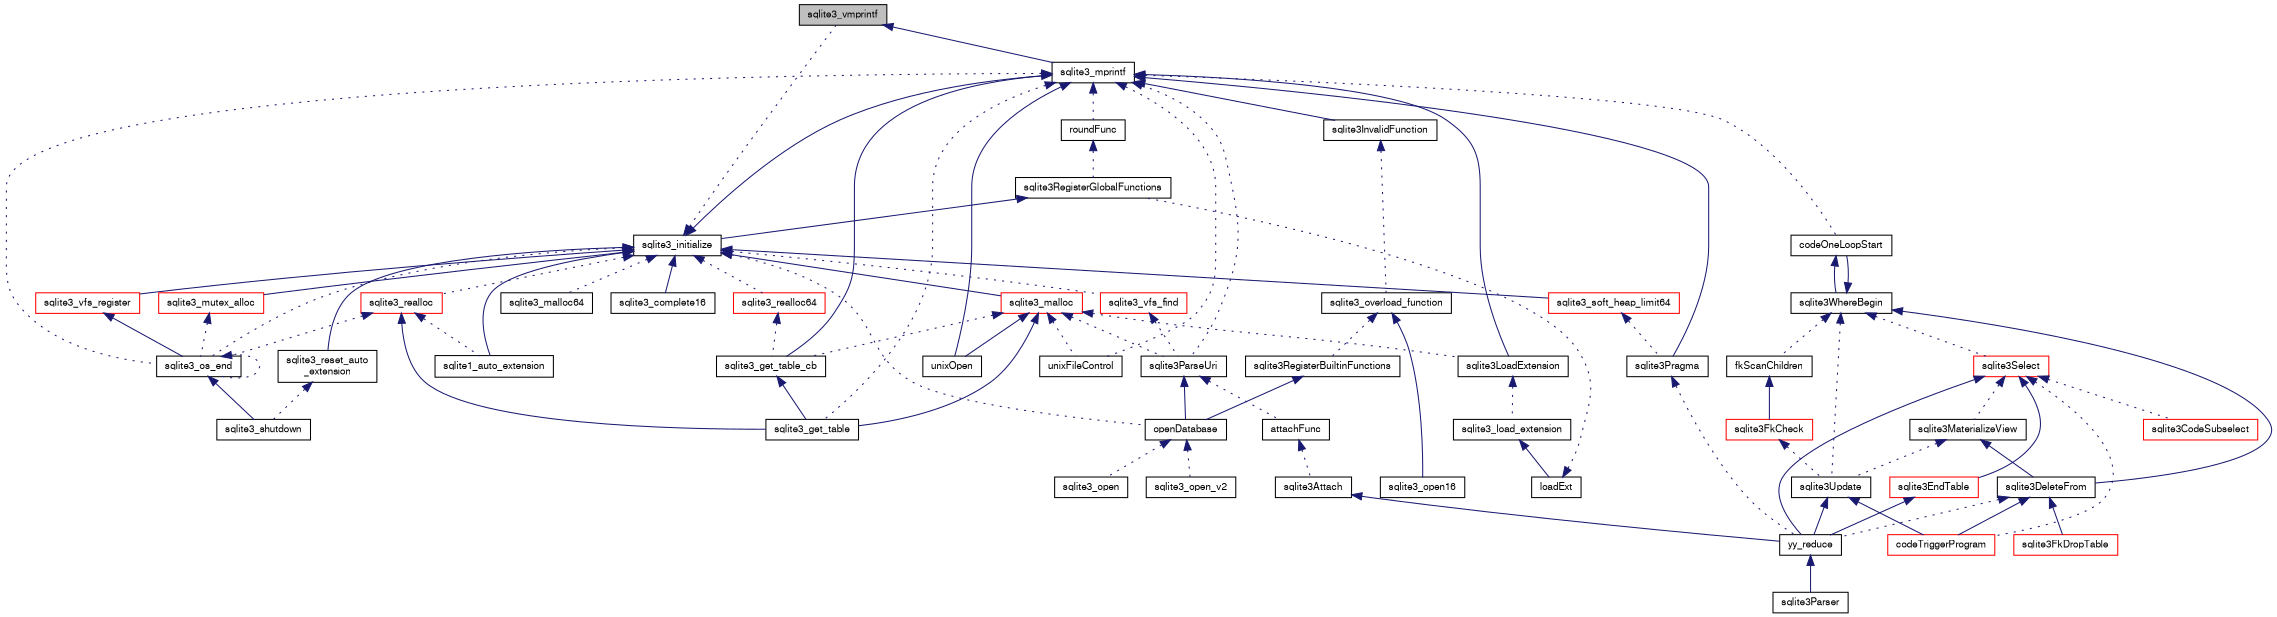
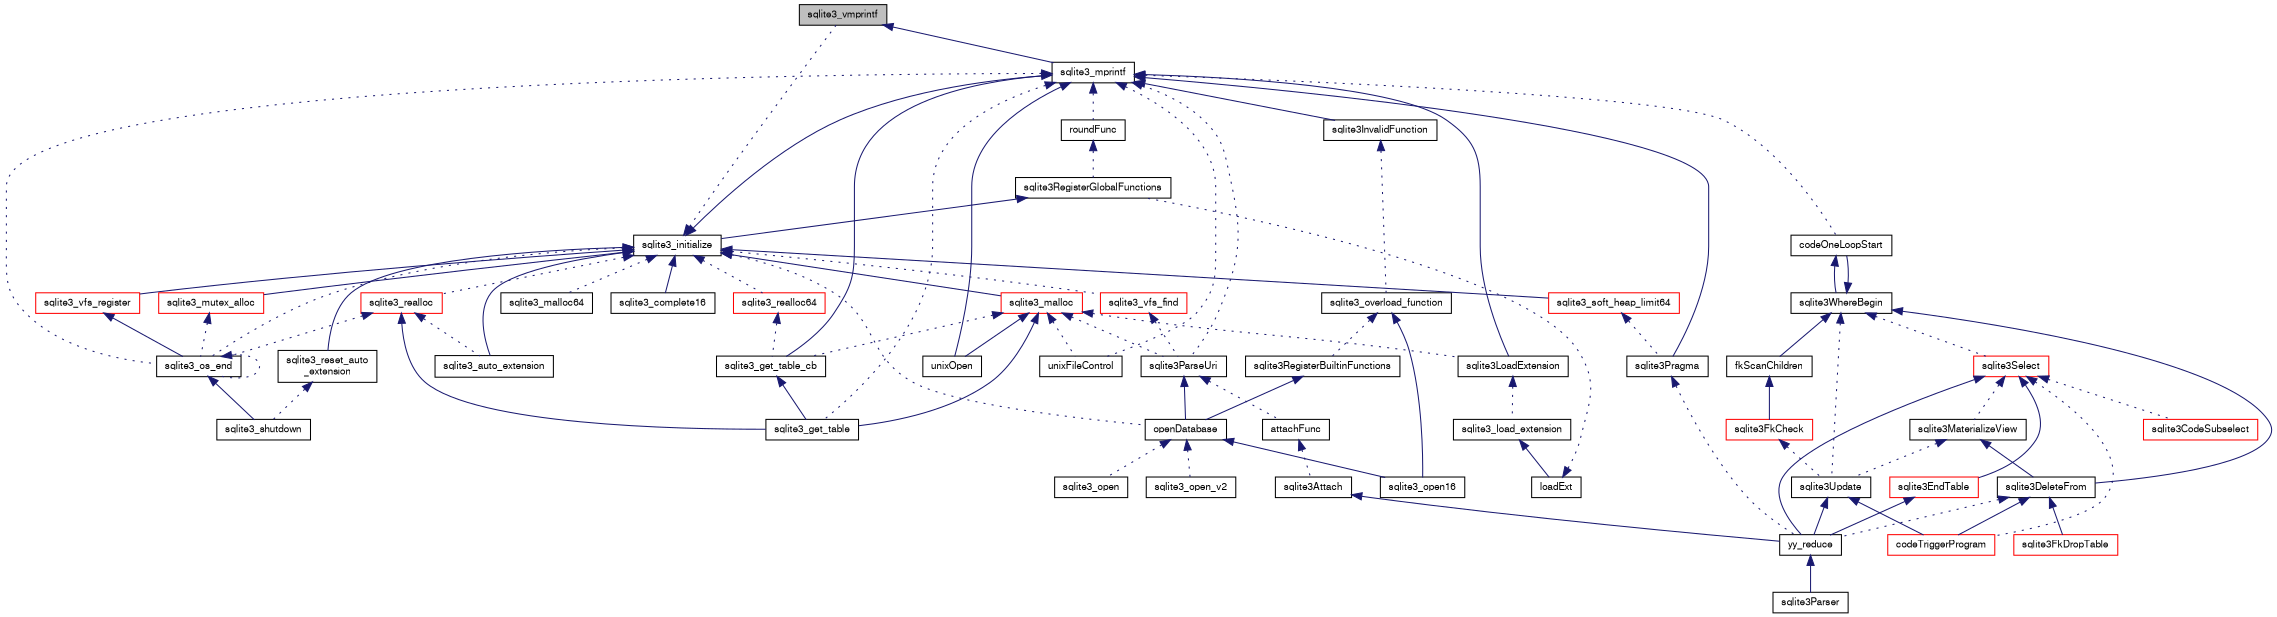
  digraph {
    rankdir=TB
    node [color=black fillcolor=white fontname=FreeSans fontsize=10 shape=record style=filled]
    edge [color=midnightblue dir=back fontname=FreeSans fontsize=10 labelfontname=FreeSans labelfontsize=10 style=dotted]
    n1 [fillcolor=grey75 fontcolor=black height=0.2 label=sqlite3_vmprintf width=0.4]
    n2 [height=0.2 label=sqlite3_mprintf width=0.4]
    n3 [height=0.2 label=unixFileControl width=0.4]
    n4 [height=0.2 label=unixOpen width=0.4]
    n5 [height=0.2 label=sqlite3_os_end width=0.4]
    n6 [height=0.2 label=sqlite3InvalidFunction width=0.4]
    n7 [height=0.2 label=roundFunc width=0.4]
    n8 [height=0.2 label=sqlite3ParseUri width=0.4]
    n9 [height=0.2 label=sqlite3Pragma width=0.4]
    n10 [height=0.2 label=sqlite3LoadExtension width=0.4]
    n11 [height=0.2 label=sqlite3_get_table_cb width=0.4]
    n12 [height=0.2 label=sqlite3_get_table width=0.4]
    n13 [height=0.2 label=codeOneLoopStart width=0.4]
    n14 [height=0.2 label=sqlite3_shutdown width=0.4]
    n15 [height=0.2 label=sqlite3_overload_function width=0.4]
    n16 [height=0.2 label=sqlite3RegisterGlobalFunctions width=0.4]
    n17 [height=0.2 label=openDatabase width=0.4]
    n18 [height=0.2 label=attachFunc width=0.4]
    n19 [height=0.2 label=yy_reduce width=0.4]
    n20 [height=0.2 label=sqlite3_load_extension width=0.4]
    n21 [height=0.2 label=sqlite3WhereBegin width=0.4]
    n22 [height=0.2 label=sqlite3RegisterBuiltinFunctions width=0.4]
    n23 [height=0.2 label=sqlite3_open16 width=0.4]
    n24 [height=0.2 label=sqlite3_open width=0.4]
    n25 [height=0.2 label=sqlite3_open_v2 width=0.4]
    n26 [height=0.2 label=sqlite3_initialize width=0.4]
    n27 [color=red height=0.2 label=sqlite3_vfs_find width=0.4]
    n28 [color=red height=0.2 label=sqlite3_vfs_register width=0.4]
    n29 [color=red height=0.2 label=sqlite3_mutex_alloc width=0.4]
    n30 [color=red height=0.2 label=sqlite3_soft_heap_limit64 width=0.4]
    n31 [color=red height=0.2 label=sqlite3_malloc width=0.4]
    n32 [height=0.2 label=sqlite3_malloc64 width=0.4]
    n33 [color=red height=0.2 label=sqlite3_realloc width=0.4]
-   n34 [height=0.2 label=sqlite1_auto_extension width=0.4]
+   n34 [height=0.2 label=sqlite3_auto_extension width=0.4]
    n35 [color=red height=0.2 label=sqlite3_realloc64 width=0.4]
    n36 [height=0.2 label="sqlite3_reset_auto\l_extension" width=0.4]
    n37 [height=0.2 label=sqlite3_complete16 width=0.4]
    n38 [height=0.2 label=sqlite3Attach width=0.4]
    n39 [height=0.2 label=sqlite3Parser width=0.4]
    n40 [height=0.2 label=loadExt width=0.4]
    n41 [height=0.2 label=sqlite3DeleteFrom width=0.4]
    n42 [height=0.2 label=fkScanChildren width=0.4]
    n43 [height=0.2 label=sqlite3Update width=0.4]
    n44 [color=red height=0.2 label=sqlite3Select width=0.4]
    n45 [color=red height=0.2 label=sqlite3FkDropTable width=0.4]
    n46 [color=red height=0.2 label=codeTriggerProgram width=0.4]
    n47 [color=red height=0.2 label=sqlite3FkCheck width=0.4]
    n48 [color=red height=0.2 label=sqlite3CodeSubselect width=0.4]
    n49 [color=red height=0.2 label=sqlite3EndTable width=0.4]
    n50 [height=0.2 label=sqlite3MaterializeView width=0.4]
    n1 -> n2 [style=solid]
    n2 -> n3
    n2 -> n4 [style=solid]
    n2 -> n5
    n2 -> n6 [style=solid]
    n2 -> n7
    n2 -> n8
    n2 -> n9 [style=solid]
    n2 -> n10 [style=solid]
    n2 -> n11 [style=solid]
    n2 -> n12
    n2 -> n13
    n5 -> n5
    n5 -> n14 [style=solid]
    n6 -> n15
    n7 -> n16
    n8 -> n17 [style=solid]
    n8 -> n18
    n9 -> n19
    n10 -> n20
    n11 -> n12 [style=solid]
    n13 -> n21 [style=solid]
    n15 -> n22
    n15 -> n23 [style=solid]
    n16 -> n26 [style=solid]
+   n17 -> n23 [style=solid]
    n17 -> n24
    n17 -> n25
    n18 -> n38
    n19 -> n39 [style=solid]
    n20 -> n40 [style=solid]
    n21 -> n13 [style=solid]
    n21 -> n41 [style=solid]
-   n21 -> n42
+   n21 -> n42 [style=solid]
    n21 -> n43
    n21 -> n44
    n22 -> n17 [style=solid]
    n26 -> n1
    n26 -> n2 [style=solid]
    n26 -> n5
    n26 -> n17
    n26 -> n27
    n26 -> n28 [style=solid]
    n26 -> n29 [style=solid]
    n26 -> n30 [style=solid]
    n26 -> n31 [style=solid]
    n26 -> n32
    n26 -> n33
    n26 -> n34 [style=solid]
    n26 -> n35
    n26 -> n36 [style=solid]
    n26 -> n37 [style=solid]
    n27 -> n8
    n28 -> n5 [style=solid]
    n29 -> n5
    n30 -> n9
    n31 -> n3
    n31 -> n4 [style=solid]
    n31 -> n8
    n31 -> n10
    n31 -> n11
    n31 -> n12 [style=solid]
    n33 -> n5
    n33 -> n12 [style=solid]
    n33 -> n34
    n35 -> n11
    n36 -> n14
    n38 -> n19 [style=solid]
    n40 -> n16
    n41 -> n19
    n41 -> n45 [style=solid]
    n41 -> n46 [style=solid]
    n42 -> n47 [style=solid]
    n43 -> n19 [style=solid]
    n43 -> n46 [style=solid]
    n44 -> n19 [style=solid]
    n44 -> n46
    n44 -> n48
    n44 -> n49 [style=solid]
    n44 -> n50
    n47 -> n43
    n49 -> n19 [style=solid]
    n50 -> n41 [style=solid]
    n50 -> n43
  }
